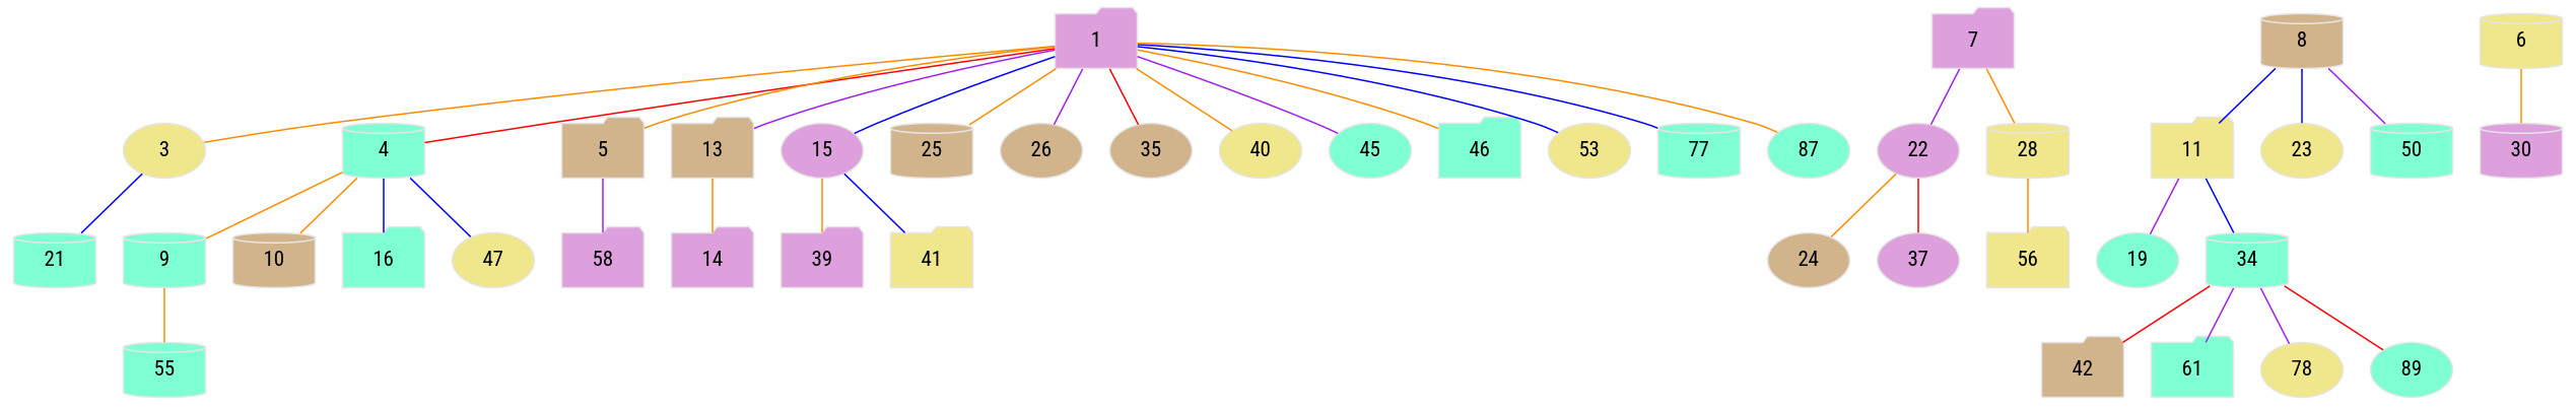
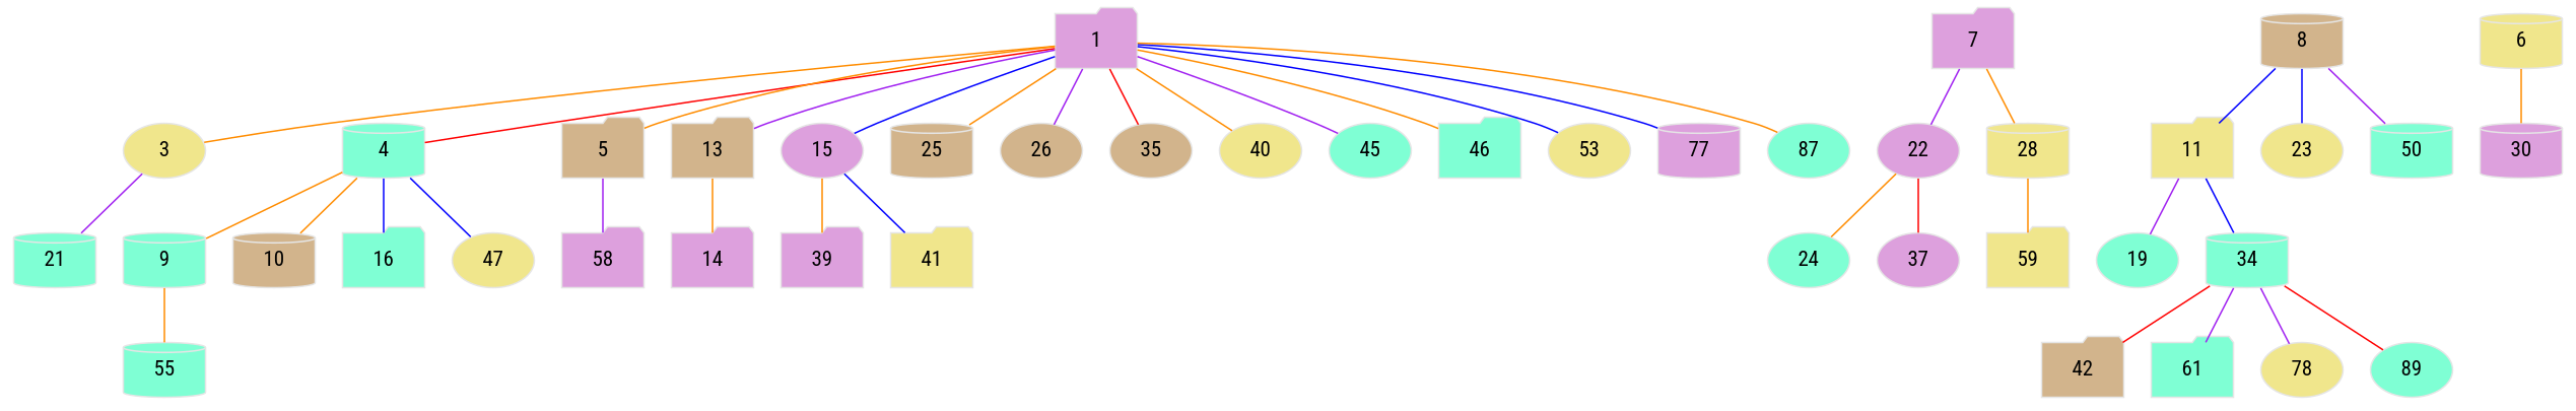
  graph {
    fontname="Roboto Condensed"
    node [color=gray90 fillcolor=aquamarine fontname="Roboto Condensed" shape=ellipse style=filled]
    edge [color=darkorange fontname="Roboto Condensed"]
    1 [fillcolor=plum shape=folder super="+2"]
    3 [fillcolor=khaki]
    4 [shape=cylinder]
    5 [fillcolor=tan shape=folder super="+27"]
    13 [fillcolor=tan shape=folder super="+55+32+20"]
    15 [fillcolor=plum super="+84+31"]
    25 [fillcolor=tan shape=cylinder super="+67+75"]
    26 [fillcolor=tan]
    35 [fillcolor=tan]
    40 [fillcolor=khaki super="+81"]
    45
    46 [shape=folder]
    53 [fillcolor=khaki]
-   77 [shape=cylinder]
+   77 [fillcolor=plum shape=cylinder]
    87
    21 [shape=cylinder super="+64"]
    9 [shape=cylinder super="+17"]
    10 [fillcolor=tan shape=cylinder]
    16 [shape=folder super="+76"]
    47 [fillcolor=khaki super="+72"]
    n21 [fillcolor=plum label=58 shape=folder]
    7 [fillcolor=plum shape=folder]
    22 [fillcolor=plum super="+36"]
    28 [fillcolor=khaki shape=cylinder]
    8 [fillcolor=tan shape=cylinder super="+48"]
    11 [fillcolor=khaki shape=folder]
    23 [fillcolor=khaki]
    50 [shape=cylinder super="+66"]
    14 [fillcolor=plum shape=folder super="+60"]
    39 [fillcolor=plum shape=folder super="+51"]
    41 [fillcolor=khaki shape=folder super="+57+52"]
    6 [fillcolor=khaki shape=cylinder super="+86+12"]
    30 [fillcolor=plum shape=cylinder super="+54"]
    n34 [label=55 shape=cylinder]
-   24 [fillcolor=tan]
+   24
    37 [fillcolor=plum super="+68"]
-   59 [fillcolor=khaki shape=folder label=56]
+   59 [fillcolor=khaki shape=folder]
    19
    34 [shape=cylinder]
    42 [fillcolor=tan shape=folder super="+71"]
    61 [shape=folder super="+83"]
    78 [fillcolor=khaki]
    89
    1 -- 3
    1 -- 4 [color=red]
    1 -- 5
    1 -- 13 [color=purple]
    1 -- 15 [color=blue]
    1 -- 25
    1 -- 26 [color=purple]
    1 -- 35 [color=red]
    1 -- 40
    1 -- 45 [color=purple]
    1 -- 46
    1 -- 53 [color=blue]
    1 -- 77 [color=blue]
    1 -- 87
-   3 -- 21 [color=blue]
+   3 -- 21 [color=purple]
    4 -- 9
    4 -- 10
    4 -- 16 [color=blue]
    4 -- 47 [color=blue]
    5 -- n21 [color=purple]
    13 -- 14
    15 -- 39
    15 -- 41 [color=blue]
    9 -- n34
    7 -- 22 [color=purple]
    7 -- 28
    22 -- 24
    22 -- 37 [color=red]
    28 -- 59
    8 -- 11 [color=blue]
    8 -- 23 [color=blue]
    8 -- 50 [color=purple]
    11 -- 19 [color=purple]
    11 -- 34 [color=blue]
    6 -- 30
    34 -- 42 [color=red]
    34 -- 61 [color=purple]
    34 -- 78 [color=purple]
    34 -- 89 [color=red]
  }
